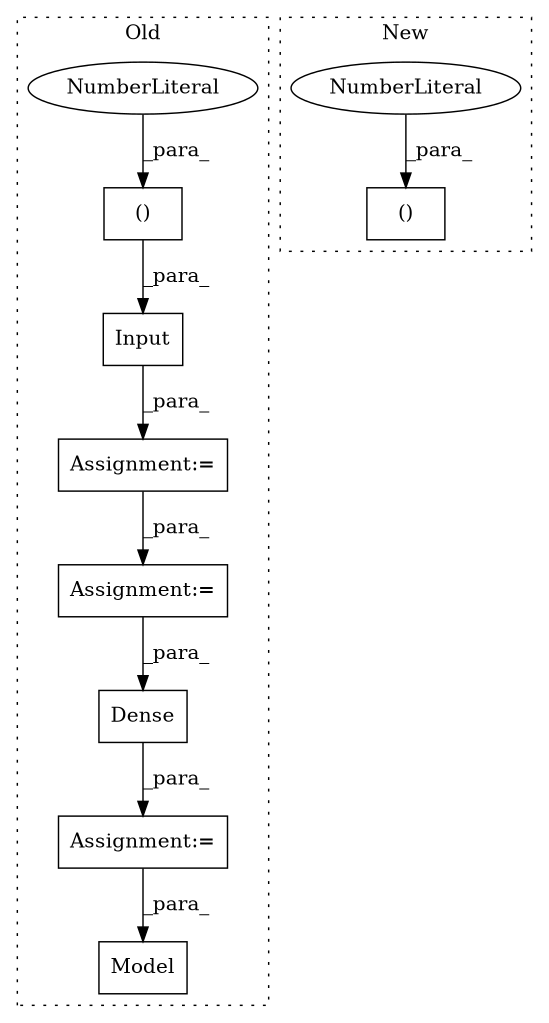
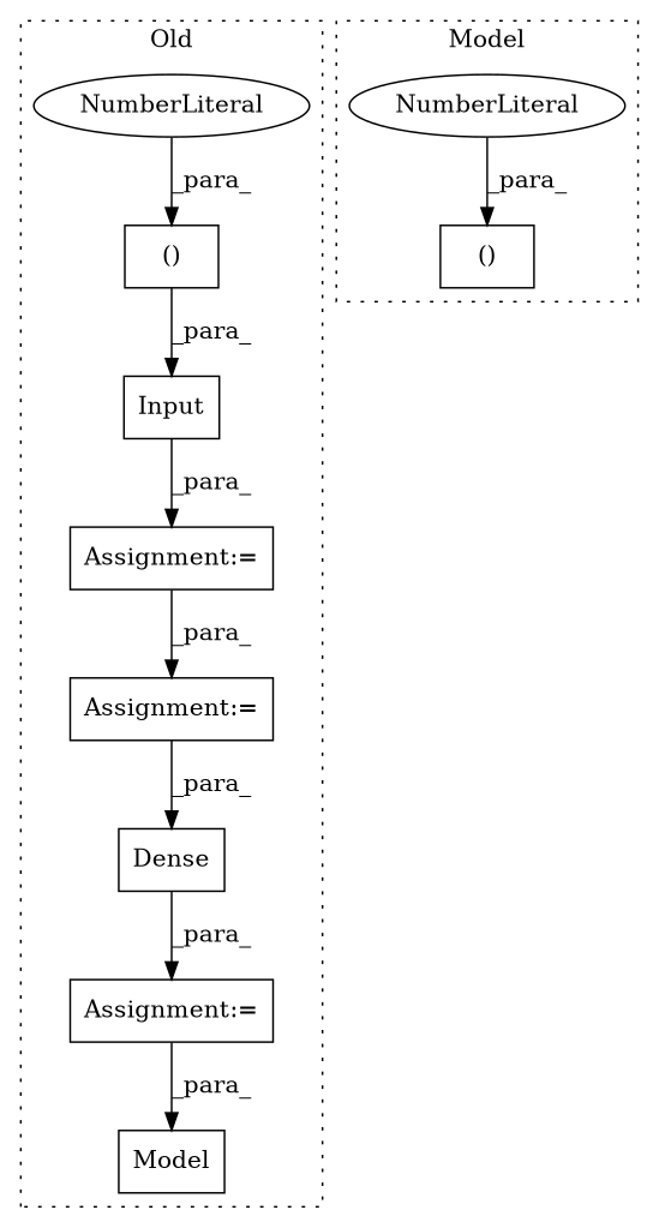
  digraph {
    node [a=32 l=1 s=1032 shape=box]
    n1 [l="11,2" label=Input s="1033,1076"]
    n2 [a=7 label="Assignment:=" s=1099]
    n3 [a=106 l=32 label="()" s=1044]
    n4 [a=34 label=NumberLiteral s=1075 shape=ellipse]
    n5 [l="6,1" label=Dense s="1100,1107"]
    n6 [l="6,1" label=Model s="1116,1147"]
    n7 [a=7 label="Assignment:="]
    n8 [a=7 label="Assignment:=" s=1085]
    n9 [a=106 l=18 label="()" s=1015]
    n10 [a=34 label=NumberLiteral shape=ellipse]
    subgraph cluster_1 {
      label=Old
      style=dotted
      n1
      n2
      n3
      n4
      n5
      n6
      n7
      n8
    }
    subgraph cluster_2 {
-     label=New
+     label=Model
      style=dotted
      n9
      n10
    }
    n1 -> n7 [label=_para_]
    n2 -> n6 [label=_para_]
    n3 -> n1 [label=_para_]
    n4 -> n3 [label=_para_]
    n5 -> n2 [label=_para_]
    n7 -> n8 [label=_para_]
    n8 -> n5 [label=_para_]
    n10 -> n9 [label=_para_]
  }
